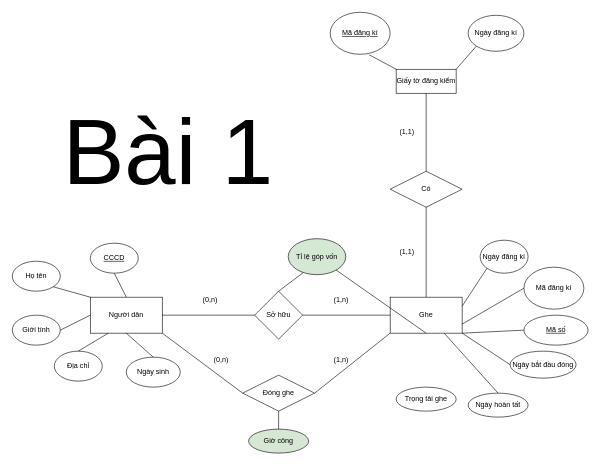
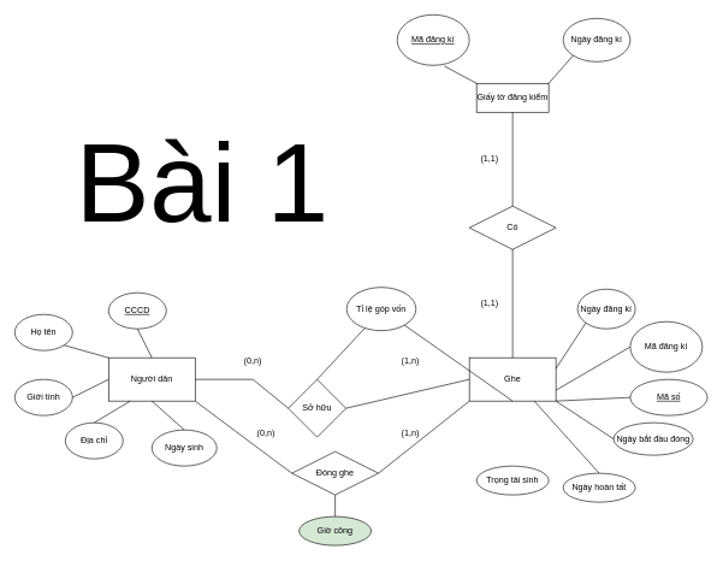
  <mxCell id="0" />
  <mxCell id="1" parent="0" />
  <mxCell id="2" value="Người dân" style="rounded=0;whiteSpace=wrap;html=1;" parent="1" vertex="1"><mxGeometry x="150" y="495" width="120" height="60" as="geometry" /></mxCell>
  <mxCell id="3" value="Ghe" style="rounded=0;whiteSpace=wrap;html=1;" parent="1" vertex="1"><mxGeometry x="650" y="495" width="120" height="60" as="geometry" /></mxCell>
- <mxCell id="4" value="Sở hữu" style="rhombus;whiteSpace=wrap;html=1;" parent="1" vertex="1"><mxGeometry x="424" y="485" width="80" height="80" as="geometry" /></mxCell>
+ <mxCell id="4" value="Sở hữu" style="rhombus;whiteSpace=wrap;html=1;" parent="1" vertex="1"><mxGeometry x="399" y="525" width="80" height="80" as="geometry" /></mxCell>
  <mxCell id="5" value="" style="endArrow=none;html=1;rounded=0;exitX=1;exitY=0.5;exitDx=0;exitDy=0;entryX=0;entryY=0.5;entryDx=0;entryDy=0;" parent="1" source="2" target="4" edge="1"><mxGeometry width="50" height="50" relative="1" as="geometry"><mxPoint x="440" y="785" as="sourcePoint" /><mxPoint x="490" y="735" as="targetPoint" /><Array as="points"><mxPoint x="350" y="525" /></Array></mxGeometry></mxCell>
  <mxCell id="6" value="" style="endArrow=none;html=1;rounded=0;exitX=1;exitY=0.5;exitDx=0;exitDy=0;entryX=0;entryY=0.5;entryDx=0;entryDy=0;" parent="1" source="4" target="3" edge="1"><mxGeometry width="50" height="50" relative="1" as="geometry"><mxPoint x="440" y="785" as="sourcePoint" /><mxPoint x="490" y="735" as="targetPoint" /></mxGeometry></mxCell>
  <mxCell id="7" value="(0,n)" style="text;html=1;align=center;verticalAlign=middle;whiteSpace=wrap;rounded=0;" parent="1" vertex="1"><mxGeometry x="320" y="485" width="60" height="30" as="geometry" /></mxCell>
  <mxCell id="8" value="(1,n)" style="text;strokeColor=none;fillColor=none;align=left;verticalAlign=middle;spacingLeft=4;spacingRight=4;overflow=hidden;points=[[0,0.5],[1,0.5]];portConstraint=eastwest;rotatable=0;whiteSpace=wrap;html=1;" parent="1" vertex="1"><mxGeometry x="550" y="485" width="40" height="30" as="geometry" /></mxCell>
- <mxCell id="9" value="Tỉ lệ góp vốn" style="ellipse;whiteSpace=wrap;html=1;fillColor=#d5e8d4;" vertex="1" parent="1"><mxGeometry x="480" y="397.5" width="96" height="60" as="geometry" /></mxCell>
+ <mxCell id="9" value="Tỉ lệ góp vốn" style="ellipse;whiteSpace=wrap;html=1;" vertex="1" parent="1"><mxGeometry x="480" y="397.5" width="96" height="60" as="geometry" /></mxCell>
  <mxCell id="10" value="" style="endArrow=none;html=1;rounded=0;exitX=0.5;exitY=0;exitDx=0;exitDy=0;entryX=0.26;entryY=0.944;entryDx=0;entryDy=0;entryPerimeter=0;" edge="1" parent="1" source="4" target="9"><mxGeometry width="50" height="50" relative="1" as="geometry"><mxPoint x="440" y="585" as="sourcePoint" /><mxPoint x="490" y="535" as="targetPoint" /></mxGeometry></mxCell>
  <mxCell id="11" value="&lt;u&gt;CCCD&lt;/u&gt;" style="ellipse;whiteSpace=wrap;html=1;" vertex="1" parent="1"><mxGeometry x="150" y="405" width="80" height="50" as="geometry" /></mxCell>
  <mxCell id="12" value="Họ tên" style="ellipse;whiteSpace=wrap;html=1;" vertex="1" parent="1"><mxGeometry x="20" y="435" width="80" height="50" as="geometry" /></mxCell>
  <mxCell id="13" value="Giới tính" style="ellipse;whiteSpace=wrap;html=1;" vertex="1" parent="1"><mxGeometry x="20" y="525" width="80" height="50" as="geometry" /></mxCell>
  <mxCell id="14" value="Địa chỉ" style="ellipse;whiteSpace=wrap;html=1;" vertex="1" parent="1"><mxGeometry x="90" y="585" width="80" height="50" as="geometry" /></mxCell>
  <mxCell id="15" value="Ngày sinh" style="ellipse;whiteSpace=wrap;html=1;" vertex="1" parent="1"><mxGeometry x="210" y="595" width="90" height="50" as="geometry" /></mxCell>
  <mxCell id="16" value="" style="endArrow=none;html=1;rounded=0;exitX=0.5;exitY=0;exitDx=0;exitDy=0;entryX=0.5;entryY=1;entryDx=0;entryDy=0;" edge="1" parent="1" source="15" target="2"><mxGeometry width="50" height="50" relative="1" as="geometry"><mxPoint x="440" y="585" as="sourcePoint" /><mxPoint x="490" y="535" as="targetPoint" /></mxGeometry></mxCell>
  <mxCell id="17" value="" style="endArrow=none;html=1;rounded=0;exitX=0.5;exitY=0;exitDx=0;exitDy=0;entryX=0.25;entryY=1;entryDx=0;entryDy=0;" edge="1" parent="1" source="14" target="2"><mxGeometry width="50" height="50" relative="1" as="geometry"><mxPoint x="440" y="585" as="sourcePoint" /><mxPoint x="490" y="535" as="targetPoint" /></mxGeometry></mxCell>
  <mxCell id="18" value="" style="endArrow=none;html=1;rounded=0;exitX=1;exitY=0.5;exitDx=0;exitDy=0;entryX=0;entryY=0.5;entryDx=0;entryDy=0;" edge="1" parent="1" source="13" target="2"><mxGeometry width="50" height="50" relative="1" as="geometry"><mxPoint x="440" y="585" as="sourcePoint" /><mxPoint x="490" y="535" as="targetPoint" /></mxGeometry></mxCell>
  <mxCell id="19" value="" style="endArrow=none;html=1;rounded=0;exitX=1;exitY=1;exitDx=0;exitDy=0;entryX=0;entryY=0;entryDx=0;entryDy=0;" edge="1" parent="1" source="12" target="2"><mxGeometry width="50" height="50" relative="1" as="geometry"><mxPoint x="440" y="585" as="sourcePoint" /><mxPoint x="490" y="535" as="targetPoint" /></mxGeometry></mxCell>
  <mxCell id="20" value="" style="endArrow=none;html=1;rounded=0;exitX=0.5;exitY=1;exitDx=0;exitDy=0;entryX=0.5;entryY=0;entryDx=0;entryDy=0;" edge="1" parent="1" source="11" target="2"><mxGeometry width="50" height="50" relative="1" as="geometry"><mxPoint x="440" y="585" as="sourcePoint" /><mxPoint x="490" y="535" as="targetPoint" /></mxGeometry></mxCell>
  <mxCell id="21" value="" style="endArrow=none;html=1;rounded=0;exitX=0.5;exitY=0;exitDx=0;exitDy=0;" edge="1" parent="1" source="3"><mxGeometry width="50" height="50" relative="1" as="geometry"><mxPoint x="420" y="495" as="sourcePoint" /><mxPoint x="710" y="325" as="targetPoint" /><Array as="points" /></mxGeometry></mxCell>
  <mxCell id="22" value="Mã đăng kí" style="ellipse;whiteSpace=wrap;html=1;" vertex="1" parent="1"><mxGeometry x="873" y="445" width="100" height="70" as="geometry" /></mxCell>
  <mxCell id="23" value="" style="endArrow=none;html=1;rounded=0;entryX=0;entryY=0.5;entryDx=0;entryDy=0;exitX=1;exitY=0.75;exitDx=0;exitDy=0;" edge="1" parent="1" source="3" target="22"><mxGeometry width="50" height="50" relative="1" as="geometry"><mxPoint x="760" y="265" as="sourcePoint" /><mxPoint x="470" y="445" as="targetPoint" /></mxGeometry></mxCell>
  <mxCell id="24" value="Ngày đăng kí" style="ellipse;whiteSpace=wrap;html=1;" vertex="1" parent="1"><mxGeometry x="800" y="400" width="80" height="55" as="geometry" /></mxCell>
  <mxCell id="25" value="" style="endArrow=none;html=1;rounded=0;exitX=0;exitY=1;exitDx=0;exitDy=0;entryX=1;entryY=0.25;entryDx=0;entryDy=0;" edge="1" parent="1" source="24" target="3"><mxGeometry width="50" height="50" relative="1" as="geometry"><mxPoint x="420" y="495" as="sourcePoint" /><mxPoint x="735.5" y="241.66" as="targetPoint" /></mxGeometry></mxCell>
  <mxCell id="26" value="Có" style="shape=rhombus;perimeter=rhombusPerimeter;whiteSpace=wrap;html=1;align=center;" vertex="1" parent="1"><mxGeometry x="650" y="285" width="120" height="60" as="geometry" /></mxCell>
  <mxCell id="27" value="Giấy tờ đăng kiểm" style="whiteSpace=wrap;html=1;align=center;" vertex="1" parent="1"><mxGeometry x="660" y="115" width="100" height="40" as="geometry" /></mxCell>
  <mxCell id="28" value="" style="endArrow=none;html=1;rounded=0;entryX=0.5;entryY=0;entryDx=0;entryDy=0;exitX=0.5;exitY=1;exitDx=0;exitDy=0;" edge="1" parent="1" source="27" target="26"><mxGeometry relative="1" as="geometry"><mxPoint x="630" y="215" as="sourcePoint" /><mxPoint x="790" y="215" as="targetPoint" /></mxGeometry></mxCell>
  <mxCell id="29" value="(1,1)&lt;div&gt;&lt;br&gt;&lt;/div&gt;" style="text;strokeColor=none;fillColor=none;spacingLeft=4;spacingRight=4;overflow=hidden;rotatable=0;points=[[0,0.5],[1,0.5]];portConstraint=eastwest;fontSize=12;whiteSpace=wrap;html=1;" vertex="1" parent="1"><mxGeometry x="660" y="405" width="40" height="30" as="geometry" /></mxCell>
  <mxCell id="30" value="(1,1)&lt;div&gt;&lt;br&gt;&lt;/div&gt;" style="text;strokeColor=none;fillColor=none;spacingLeft=4;spacingRight=4;overflow=hidden;rotatable=0;points=[[0,0.5],[1,0.5]];portConstraint=eastwest;fontSize=12;whiteSpace=wrap;html=1;" vertex="1" parent="1"><mxGeometry x="660" y="205" width="40" height="30" as="geometry" /></mxCell>
  <mxCell id="31" value="Ngày đăng kí" style="ellipse;whiteSpace=wrap;html=1;" vertex="1" parent="1"><mxGeometry x="780" y="25" width="93" height="60" as="geometry" /></mxCell>
  <mxCell id="32" value="&lt;u&gt;Mã đăng kí&lt;/u&gt;" style="ellipse;whiteSpace=wrap;html=1;" vertex="1" parent="1"><mxGeometry x="550" y="20" width="100" height="70" as="geometry" /></mxCell>
  <mxCell id="33" value="" style="endArrow=none;html=1;rounded=0;exitX=0.653;exitY=1.014;exitDx=0;exitDy=0;exitPerimeter=0;entryX=0;entryY=0;entryDx=0;entryDy=0;" edge="1" parent="1" source="32" target="27"><mxGeometry relative="1" as="geometry"><mxPoint x="360" y="365" as="sourcePoint" /><mxPoint x="520" y="365" as="targetPoint" /></mxGeometry></mxCell>
  <mxCell id="34" value="" style="endArrow=none;html=1;rounded=0;exitX=0;exitY=1;exitDx=0;exitDy=0;entryX=1;entryY=0;entryDx=0;entryDy=0;" edge="1" parent="1" source="31" target="27"><mxGeometry relative="1" as="geometry"><mxPoint x="360" y="365" as="sourcePoint" /><mxPoint x="520" y="365" as="targetPoint" /></mxGeometry></mxCell>
  <mxCell id="35" value="Mã số" style="ellipse;whiteSpace=wrap;html=1;align=center;fontStyle=4;" vertex="1" parent="1"><mxGeometry x="873" y="525" width="107" height="50" as="geometry" /></mxCell>
  <mxCell id="36" value="" style="endArrow=none;html=1;rounded=0;exitX=1;exitY=1;exitDx=0;exitDy=0;entryX=0;entryY=0.5;entryDx=0;entryDy=0;" edge="1" parent="1" source="3" target="35"><mxGeometry relative="1" as="geometry"><mxPoint x="360" y="365" as="sourcePoint" /><mxPoint x="520" y="365" as="targetPoint" /></mxGeometry></mxCell>
- <mxCell id="37" value="Trọng tải ghe" style="ellipse;whiteSpace=wrap;html=1;align=center;" vertex="1" parent="1"><mxGeometry x="660" y="645" width="100" height="40" as="geometry" /></mxCell>
+ <mxCell id="37" value="Trọng tải sinh" style="ellipse;whiteSpace=wrap;html=1;align=center;" vertex="1" parent="1"><mxGeometry x="660" y="645" width="100" height="40" as="geometry" /></mxCell>
  <mxCell id="38" value="Ngày hoàn tất" style="ellipse;whiteSpace=wrap;html=1;align=center;" vertex="1" parent="1"><mxGeometry x="780" y="655" width="100" height="40" as="geometry" /></mxCell>
  <mxCell id="39" value="Ngày bắt đầu đóng" style="ellipse;whiteSpace=wrap;html=1;align=center;" vertex="1" parent="1"><mxGeometry x="850" y="585" width="110" height="45" as="geometry" /></mxCell>
  <mxCell id="40" value="" style="endArrow=none;html=1;rounded=0;exitX=0.5;exitY=1;exitDx=0;exitDy=0;" edge="1" parent="1" source="3" target="9"><mxGeometry relative="1" as="geometry"><mxPoint x="360" y="365" as="sourcePoint" /><mxPoint x="520" y="365" as="targetPoint" /></mxGeometry></mxCell>
  <mxCell id="41" value="" style="endArrow=none;html=1;rounded=0;entryX=0.5;entryY=0;entryDx=0;entryDy=0;exitX=0.75;exitY=1;exitDx=0;exitDy=0;" edge="1" parent="1" source="3" target="38"><mxGeometry relative="1" as="geometry"><mxPoint x="360" y="365" as="sourcePoint" /><mxPoint x="520" y="365" as="targetPoint" /></mxGeometry></mxCell>
  <mxCell id="42" value="" style="endArrow=none;html=1;rounded=0;entryX=0;entryY=0.5;entryDx=0;entryDy=0;exitX=1;exitY=1;exitDx=0;exitDy=0;" edge="1" parent="1" source="3" target="39"><mxGeometry relative="1" as="geometry"><mxPoint x="360" y="365" as="sourcePoint" /><mxPoint x="520" y="365" as="targetPoint" /></mxGeometry></mxCell>
  <mxCell id="43" value="Đóng ghe" style="shape=rhombus;perimeter=rhombusPerimeter;whiteSpace=wrap;html=1;align=center;" vertex="1" parent="1"><mxGeometry x="404" y="625" width="120" height="60" as="geometry" /></mxCell>
  <mxCell id="44" value="" style="endArrow=none;html=1;rounded=0;exitX=1;exitY=1;exitDx=0;exitDy=0;entryX=0;entryY=0.5;entryDx=0;entryDy=0;" edge="1" parent="1" source="2" target="43"><mxGeometry relative="1" as="geometry"><mxPoint x="360" y="565" as="sourcePoint" /><mxPoint x="400" y="645" as="targetPoint" /></mxGeometry></mxCell>
  <mxCell id="45" value="" style="endArrow=none;html=1;rounded=0;exitX=0;exitY=1;exitDx=0;exitDy=0;entryX=1;entryY=0.5;entryDx=0;entryDy=0;" edge="1" parent="1" source="3" target="43"><mxGeometry relative="1" as="geometry"><mxPoint x="360" y="565" as="sourcePoint" /><mxPoint x="520" y="565" as="targetPoint" /></mxGeometry></mxCell>
  <mxCell id="46" value="(0,n)" style="text;strokeColor=none;fillColor=none;spacingLeft=4;spacingRight=4;overflow=hidden;rotatable=0;points=[[0,0.5],[1,0.5]];portConstraint=eastwest;fontSize=12;whiteSpace=wrap;html=1;" vertex="1" parent="1"><mxGeometry x="350" y="585" width="40" height="30" as="geometry" /></mxCell>
  <mxCell id="47" value="(1,n)" style="text;strokeColor=none;fillColor=none;align=left;verticalAlign=middle;spacingLeft=4;spacingRight=4;overflow=hidden;points=[[0,0.5],[1,0.5]];portConstraint=eastwest;rotatable=0;whiteSpace=wrap;html=1;" vertex="1" parent="1"><mxGeometry x="550" y="585" width="40" height="30" as="geometry" /></mxCell>
  <mxCell id="48" value="Giờ công" style="ellipse;whiteSpace=wrap;html=1;align=center;fillColor=#d5e8d4;" vertex="1" parent="1"><mxGeometry x="414" y="715" width="100" height="40" as="geometry" /></mxCell>
  <mxCell id="49" value="" style="endArrow=none;html=1;rounded=0;exitX=0.5;exitY=0;exitDx=0;exitDy=0;entryX=0.5;entryY=1;entryDx=0;entryDy=0;" edge="1" parent="1" source="48" target="43"><mxGeometry relative="1" as="geometry"><mxPoint x="360" y="565" as="sourcePoint" /><mxPoint x="520" y="565" as="targetPoint" /></mxGeometry></mxCell>
  <mxCell id="50" value="&lt;font style=&quot;font-size: 154px;&quot;&gt;Bài 1&lt;/font&gt;" style="text;strokeColor=none;fillColor=none;spacingLeft=4;spacingRight=4;overflow=hidden;rotatable=0;points=[[0,0.5],[1,0.5]];portConstraint=eastwest;fontSize=12;whiteSpace=wrap;html=1;align=center;" vertex="1" parent="1"><mxGeometry x="90" y="155" width="380" height="225" as="geometry" /></mxCell>
